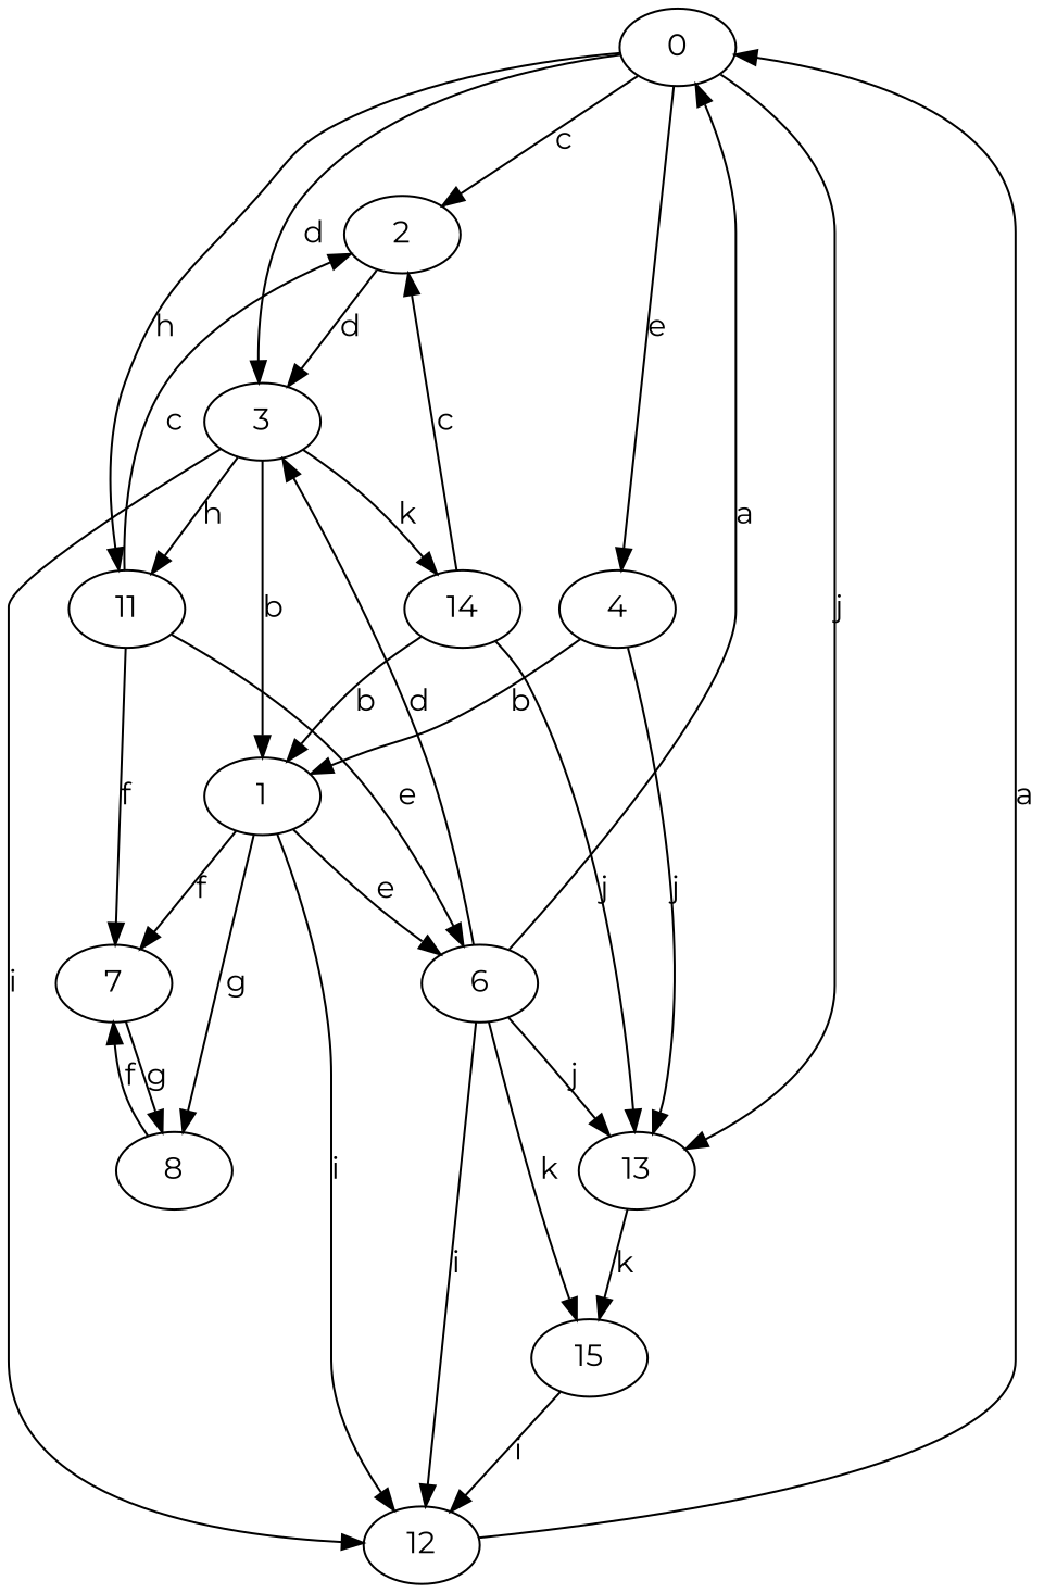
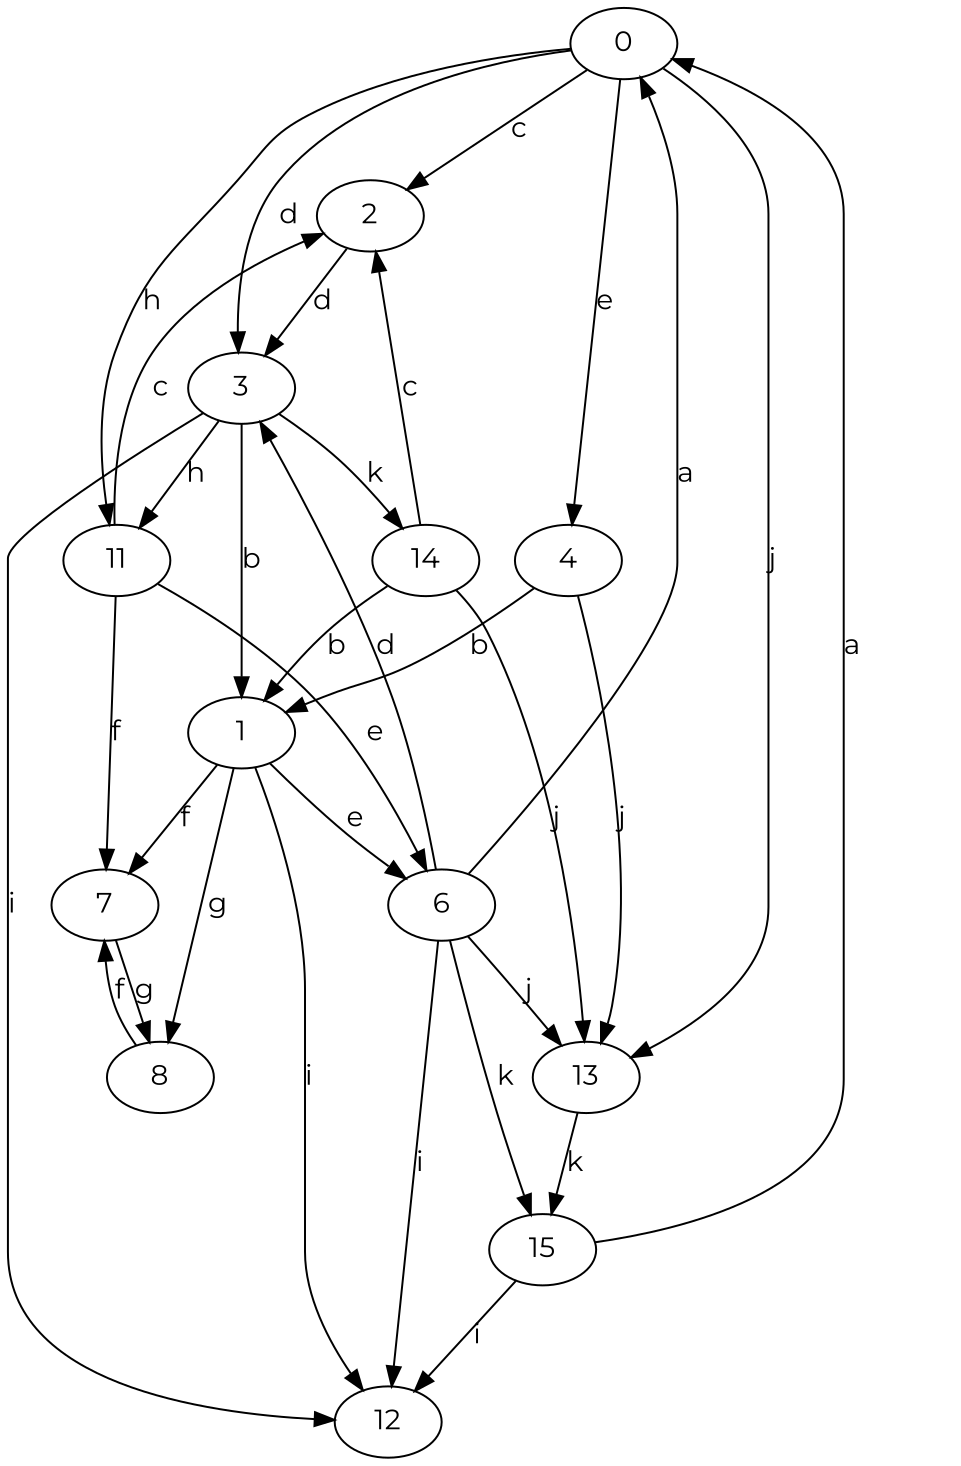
  strict digraph {
    fontname=Montserrat
    node [fontname=Montserrat]
    edge [fontname=Montserrat]
    0
    2
    3
    4
    11
    13
    1
    6
    7
    8
    12
    14
    15
    0 -> 2 [label=c]
    0 -> 3 [label=d]
    0 -> 4 [label=e]
    0 -> 11 [label=h]
    0 -> 13 [label=j]
    2 -> 3 [label=d]
    3 -> 11 [label=h]
    3 -> 1 [label=b]
    3 -> 12 [label=i]
    3 -> 14 [label=k]
    4 -> 13 [label=j]
    4 -> 1 [label=b]
    11 -> 2 [label=c]
    11 -> 6 [label=e]
    11 -> 7 [label=f]
    13 -> 15 [label=k]
    1 -> 6 [label=e]
    1 -> 7 [label=f]
    1 -> 8 [label=g]
    1 -> 12 [label=i]
    6 -> 0 [label=a]
    6 -> 3 [label=d]
    6 -> 13 [label=j]
    6 -> 12 [label=i]
    6 -> 15 [label=k]
    7 -> 8 [label=g]
    8 -> 7 [label=f]
-   12 -> 0 [label=a]
+   15 -> 0 [label=a]
    14 -> 2 [label=c]
    14 -> 13 [label=j]
    14 -> 1 [label=b]
    15 -> 12 [label=i]
  }
